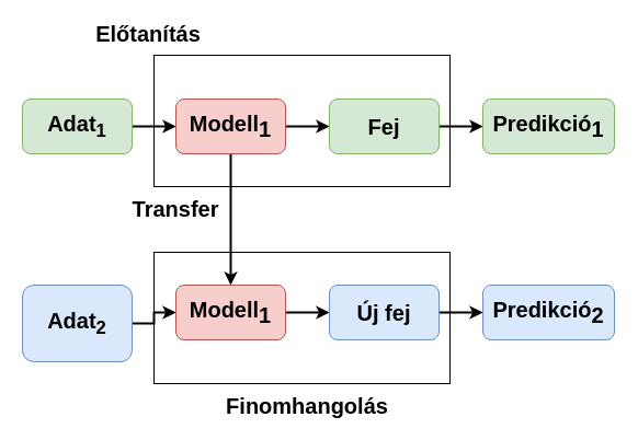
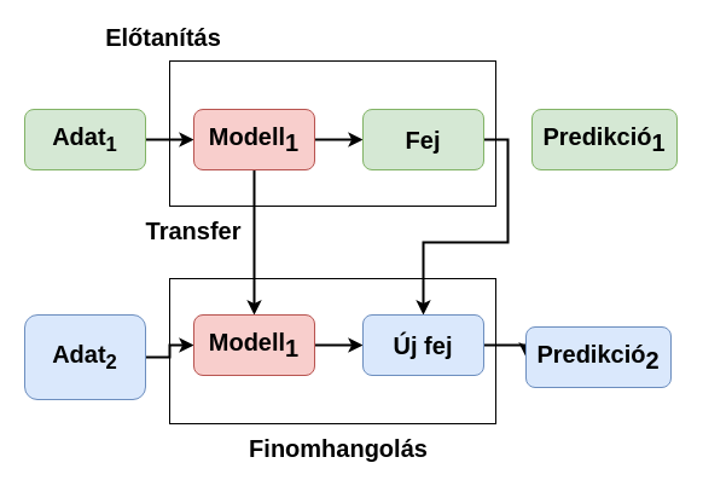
  <mxCell id="0" />
  <mxCell id="1" parent="0" />
  <mxCell id="2" value="" style="rounded=0;whiteSpace=wrap;html=1;fontSize=20;fillColor=none;" vertex="1" parent="1"><mxGeometry x="140" y="230" width="270" height="120" as="geometry" /></mxCell>
  <mxCell id="3" value="" style="rounded=0;whiteSpace=wrap;html=1;fontSize=20;fillColor=none;" vertex="1" parent="1"><mxGeometry x="140" y="50" width="270" height="120" as="geometry" /></mxCell>
  <mxCell id="4" style="edgeStyle=orthogonalEdgeStyle;rounded=0;orthogonalLoop=1;jettySize=auto;html=1;exitX=1;exitY=0.5;exitDx=0;exitDy=0;entryX=0;entryY=0.5;entryDx=0;entryDy=0;strokeWidth=2;" edge="1" parent="1" source="5" target="10"><mxGeometry relative="1" as="geometry" /></mxCell>
  <mxCell id="5" value="&lt;b&gt;&lt;font style=&quot;font-size: 20px&quot;&gt;Adat&lt;sub&gt;1&lt;/sub&gt;&lt;/font&gt;&lt;/b&gt;" style="rounded=1;whiteSpace=wrap;html=1;fillColor=#d5e8d4;strokeColor=#82b366;" vertex="1" parent="1"><mxGeometry x="20" y="90" width="100" height="50" as="geometry" /></mxCell>
  <mxCell id="6" style="edgeStyle=orthogonalEdgeStyle;rounded=0;orthogonalLoop=1;jettySize=auto;html=1;exitX=1;exitY=0.5;exitDx=0;exitDy=0;entryX=0;entryY=0.5;entryDx=0;entryDy=0;strokeWidth=2;" edge="1" parent="1" source="7" target="12"><mxGeometry relative="1" as="geometry" /></mxCell>
  <mxCell id="7" value="&lt;b&gt;&lt;font style=&quot;font-size: 20px&quot;&gt;Adat&lt;sub&gt;2&lt;/sub&gt;&lt;/font&gt;&lt;/b&gt;" style="rounded=1;whiteSpace=wrap;html=1;fillColor=#dae8fc;strokeColor=#6c8ebf;" vertex="1" parent="1"><mxGeometry x="20" y="260" width="100" height="70" as="geometry" /></mxCell>
  <mxCell id="8" style="edgeStyle=orthogonalEdgeStyle;rounded=0;orthogonalLoop=1;jettySize=auto;html=1;exitX=1;exitY=0.5;exitDx=0;exitDy=0;entryX=0;entryY=0.5;entryDx=0;entryDy=0;strokeWidth=2;fontSize=20;fontStyle=1" edge="1" parent="1" source="10" target="14"><mxGeometry relative="1" as="geometry" /></mxCell>
  <mxCell id="9" style="edgeStyle=orthogonalEdgeStyle;rounded=0;orthogonalLoop=1;jettySize=auto;html=1;exitX=0.5;exitY=1;exitDx=0;exitDy=0;entryX=0.5;entryY=0;entryDx=0;entryDy=0;strokeWidth=2;fontSize=20;" edge="1" parent="1" source="10" target="12"><mxGeometry relative="1" as="geometry" /></mxCell>
  <mxCell id="10" value="Modell&lt;sub style=&quot;font-size: 20px;&quot;&gt;1&lt;/sub&gt;" style="rounded=1;whiteSpace=wrap;html=1;fontSize=20;fontStyle=1;fillColor=#f8cecc;strokeColor=#b85450;" vertex="1" parent="1"><mxGeometry x="160" y="90" width="100" height="50" as="geometry" /></mxCell>
  <mxCell id="11" style="edgeStyle=orthogonalEdgeStyle;rounded=0;orthogonalLoop=1;jettySize=auto;html=1;exitX=1;exitY=0.5;exitDx=0;exitDy=0;entryX=0;entryY=0.5;entryDx=0;entryDy=0;strokeWidth=2;fontSize=20;fontStyle=1" edge="1" parent="1" source="12" target="16"><mxGeometry relative="1" as="geometry" /></mxCell>
  <mxCell id="12" value="Modell&lt;sub style=&quot;font-size: 20px;&quot;&gt;1&lt;/sub&gt;" style="rounded=1;whiteSpace=wrap;html=1;fontSize=20;fontStyle=1;fillColor=#f8cecc;strokeColor=#b85450;" vertex="1" parent="1"><mxGeometry x="160" y="260" width="100" height="50" as="geometry" /></mxCell>
- <mxCell id="13" style="edgeStyle=orthogonalEdgeStyle;rounded=0;orthogonalLoop=1;jettySize=auto;html=1;exitX=1;exitY=0.5;exitDx=0;exitDy=0;strokeWidth=2;fontSize=20;fontStyle=1" edge="1" parent="1" source="14" target="17"><mxGeometry relative="1" as="geometry" /></mxCell>
+ <mxCell id="13" style="edgeStyle=orthogonalEdgeStyle;rounded=0;orthogonalLoop=1;jettySize=auto;html=1;exitX=1;exitY=0.5;exitDx=0;exitDy=0;strokeWidth=2;fontSize=20;fontStyle=1;" edge="1" parent="1" source="14" target="16"><mxGeometry relative="1" as="geometry" /></mxCell>
  <mxCell id="14" value="Fej" style="rounded=1;whiteSpace=wrap;html=1;fontSize=20;fontStyle=1;fillColor=#d5e8d4;strokeColor=#82b366;" vertex="1" parent="1"><mxGeometry x="300" y="90" width="100" height="50" as="geometry" /></mxCell>
  <mxCell id="15" style="edgeStyle=orthogonalEdgeStyle;rounded=0;orthogonalLoop=1;jettySize=auto;html=1;exitX=1;exitY=0.5;exitDx=0;exitDy=0;entryX=0;entryY=0.5;entryDx=0;entryDy=0;strokeWidth=2;fontSize=20;fontStyle=1" edge="1" parent="1" source="16" target="18"><mxGeometry relative="1" as="geometry" /></mxCell>
  <mxCell id="16" value="Új fej" style="rounded=1;whiteSpace=wrap;html=1;fontSize=20;fontStyle=1;fillColor=#dae8fc;strokeColor=#6c8ebf;" vertex="1" parent="1"><mxGeometry x="300" y="260" width="100" height="50" as="geometry" /></mxCell>
  <mxCell id="17" value="Predikció&lt;sub style=&quot;font-size: 20px;&quot;&gt;1&lt;/sub&gt;" style="rounded=1;whiteSpace=wrap;html=1;fontSize=20;fontStyle=1;fillColor=#d5e8d4;strokeColor=#82b366;" vertex="1" parent="1"><mxGeometry x="440" y="90" width="120" height="50" as="geometry" /></mxCell>
- <mxCell id="18" value="Predikció&lt;sub style=&quot;font-size: 20px;&quot;&gt;2&lt;/sub&gt;" style="rounded=1;whiteSpace=wrap;html=1;fontSize=20;fontStyle=1;fillColor=#dae8fc;strokeColor=#6c8ebf;" vertex="1" parent="1"><mxGeometry x="440" y="260" width="120" height="50" as="geometry" /></mxCell>
+ <mxCell id="18" value="Predikció&lt;sub style=&quot;font-size: 20px;&quot;&gt;2&lt;/sub&gt;" style="rounded=1;whiteSpace=wrap;html=1;fontSize=20;fontStyle=1;fillColor=#dae8fc;strokeColor=#6c8ebf;" vertex="1" parent="1"><mxGeometry x="435" y="270" width="120" height="50" as="geometry" /></mxCell>
  <mxCell id="19" value="&lt;b&gt;Transfer&lt;/b&gt;" style="text;html=1;strokeColor=none;fillColor=none;align=center;verticalAlign=middle;whiteSpace=wrap;rounded=0;fontSize=20;" vertex="1" parent="1"><mxGeometry x="140" y="180" width="40" height="20" as="geometry" /></mxCell>
  <mxCell id="20" value="&lt;b&gt;Előtanítás&lt;/b&gt;" style="text;html=1;strokeColor=none;fillColor=none;align=center;verticalAlign=middle;whiteSpace=wrap;rounded=0;fontSize=20;" vertex="1" parent="1"><mxGeometry x="115" y="20" width="40" height="20" as="geometry" /></mxCell>
  <mxCell id="21" value="&lt;b&gt;Finomhangolás&lt;/b&gt;" style="text;html=1;strokeColor=none;fillColor=none;align=center;verticalAlign=middle;whiteSpace=wrap;rounded=0;fontSize=20;" vertex="1" parent="1"><mxGeometry x="260" y="360" width="40" height="20" as="geometry" /></mxCell>
